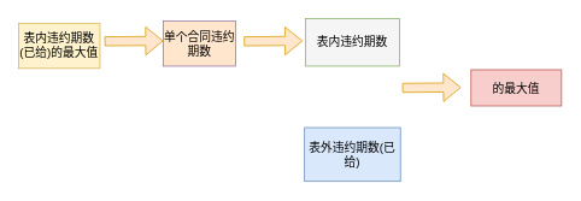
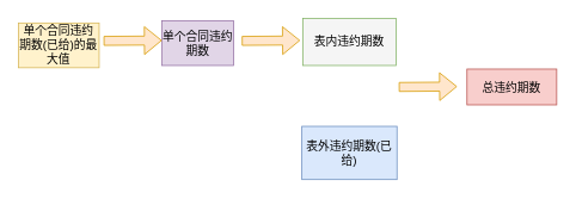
  <mxCell id="0" />
  <mxCell id="1" parent="0" />
- <mxCell id="2" value="&lt;font style=&quot;font-size: 13px&quot;&gt;的最大值&lt;/font&gt;" style="rounded=0;whiteSpace=wrap;html=1;fillColor=#f8cecc;strokeColor=#b85450;" vertex="1" parent="1"><mxGeometry x="520" y="76.5" width="100" height="40" as="geometry" /></mxCell>
+ <mxCell id="2" value="&lt;font style=&quot;font-size: 13px&quot;&gt;总违约期数&lt;/font&gt;" style="rounded=0;whiteSpace=wrap;html=1;fillColor=#f8cecc;strokeColor=#b85450;" vertex="1" parent="1"><mxGeometry x="520" y="76.5" width="100" height="40" as="geometry" /></mxCell>
  <mxCell id="3" value="" style="shape=image;html=1;verticalAlign=top;verticalLabelPosition=bottom;labelBackgroundColor=#ffffff;imageAspect=0;aspect=fixed;image=https://cdn1.iconfinder.com/data/icons/gradak-interface/32/interface-77-128.png" vertex="1" parent="1"><mxGeometry x="358" y="67.5" width="58" height="58" as="geometry" /></mxCell>
  <mxCell id="4" value="&lt;font style=&quot;font-size: 13px&quot;&gt;表外违约期数(已给)&lt;/font&gt;" style="rounded=0;whiteSpace=wrap;html=1;fillColor=#dae8fc;strokeColor=#6c8ebf;" vertex="1" parent="1"><mxGeometry x="336" y="140.5" width="106" height="59.5" as="geometry" /></mxCell>
  <mxCell id="5" value="&lt;font style=&quot;font-size: 13px&quot;&gt;表内违约期数&lt;/font&gt;" style="rounded=0;whiteSpace=wrap;html=1;fillColor=#f5f5f5;strokeColor=#82b366;" vertex="1" parent="1"><mxGeometry x="337" y="20" width="104" height="52.5" as="geometry" /></mxCell>
- <mxCell id="6" value="&lt;font style=&quot;font-size: 13px&quot;&gt;单个合同违约期数&lt;/font&gt;" style="rounded=0;whiteSpace=wrap;html=1;fillColor=#ffe6cc;strokeColor=#9673a6;" vertex="1" parent="1"><mxGeometry x="180" y="22.5" width="80" height="50" as="geometry" /></mxCell>
- <mxCell id="7" value="&lt;font style=&quot;font-size: 13px&quot;&gt;表内违约期数(已给)的最大值&lt;/font&gt;" style="rounded=0;whiteSpace=wrap;html=1;fillColor=#fff2cc;strokeColor=#d6b656;" vertex="1" parent="1"><mxGeometry x="20" y="25" width="90" height="50" as="geometry" /></mxCell>
+ <mxCell id="6" value="&lt;font style=&quot;font-size: 13px&quot;&gt;单个合同违约期数&lt;/font&gt;" style="rounded=0;whiteSpace=wrap;html=1;fillColor=#e1d5e7;strokeColor=#9673a6;" vertex="1" parent="1"><mxGeometry x="180" y="22.5" width="80" height="50" as="geometry" /></mxCell>
+ <mxCell id="7" value="&lt;font style=&quot;font-size: 13px&quot;&gt;单个合同违约期数(已给)的最大值&lt;/font&gt;" style="rounded=0;whiteSpace=wrap;html=1;fillColor=#fff2cc;strokeColor=#d6b656;" vertex="1" parent="1"><mxGeometry x="20" y="25" width="90" height="50" as="geometry" /></mxCell>
  <mxCell id="8" value="" style="shape=flexArrow;endArrow=classic;html=1;fillColor=#ffe6cc;strokeColor=#d79b00;" edge="1" parent="1"><mxGeometry width="50" height="50" relative="1" as="geometry"><mxPoint x="115" y="45" as="sourcePoint" /><mxPoint x="180" y="44.5" as="targetPoint" /></mxGeometry></mxCell>
  <mxCell id="9" value="" style="shape=flexArrow;endArrow=classic;html=1;fillColor=#ffe6cc;strokeColor=#d79b00;" edge="1" parent="1"><mxGeometry width="50" height="50" relative="1" as="geometry"><mxPoint x="269" y="45" as="sourcePoint" /><mxPoint x="334" y="44.5" as="targetPoint" /></mxGeometry></mxCell>
  <mxCell id="10" value="" style="shape=flexArrow;endArrow=classic;html=1;fillColor=#ffe6cc;strokeColor=#d79b00;" edge="1" parent="1"><mxGeometry width="50" height="50" relative="1" as="geometry"><mxPoint x="444" y="96.5" as="sourcePoint" /><mxPoint x="509" y="96" as="targetPoint" /></mxGeometry></mxCell>
